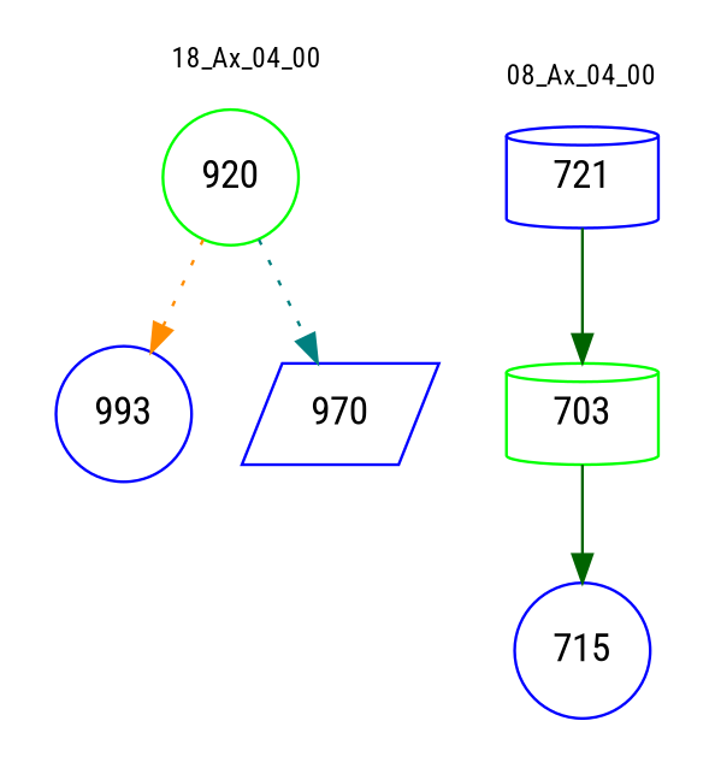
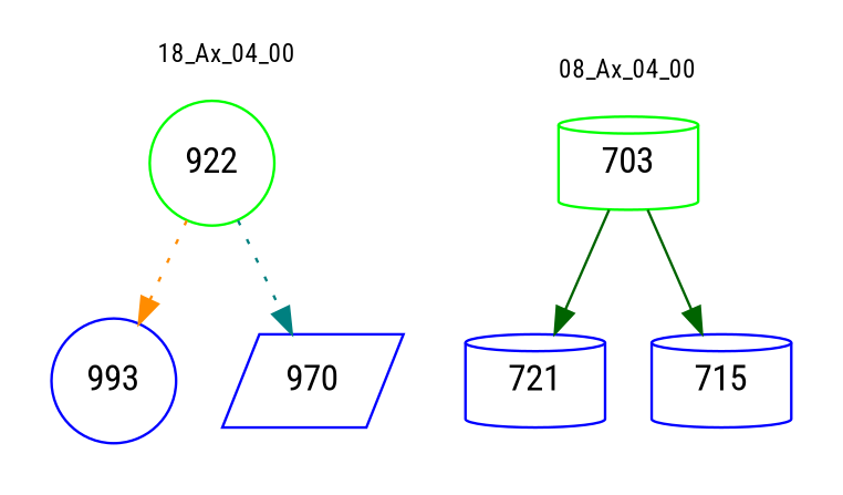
  digraph {
    fontname="Roboto Condensed"
    node [color=blue fontname="Roboto Condensed" shape=cylinder]
    edge [color=darkgreen fontname="Roboto Condensed" style=dotted]
-   n1 [color=green label=920 shape=circle]
+   n1 [color=green label=922 shape=circle]
    n2 [label=993 shape=circle]
    n3 [label=970 shape=parallelogram]
    n4 [color=green label=703]
    n5 [label=721]
-   n6 [label=715 shape=circle]
+   n6 [label=715]
    subgraph cluster_1 {
      color=white
      fontsize=10
      label="18_Ax_04_00"
      n1
      n2
      n3
    }
    subgraph cluster_2 {
      color=white
      fontsize=10
      label="08_Ax_04_00"
      n4
      n5
      n6
    }
    n1 -> n2 [color=darkorange]
    n1 -> n3 [color=teal]
-   n5 -> n4 [style=solid]
+   n4 -> n5 [style=solid]
    n4 -> n6 [style=solid]
  }
